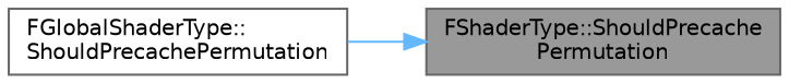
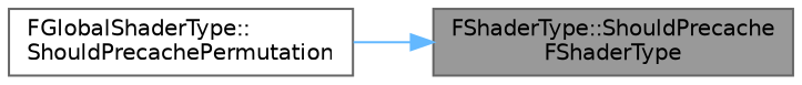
  digraph {
    rankdir=RL
    fontname="DejaVu Sans"
    node [fontname="DejaVu Sans" fontsize=10 shape=box style=filled]
-   n1 [color=gray40 fillcolor=grey60 fontcolor=black height=0.2 label="FShaderType::ShouldPrecache\lPermutation" width=0.4]
+   n1 [color=gray40 fillcolor=grey60 fontcolor=black height=0.2 label="FShaderType::ShouldPrecache\lFShaderType" width=0.4]
    n2 [color=grey40 fillcolor=white height=0.2 label="FGlobalShaderType::\lShouldPrecachePermutation" width=0.4]
    n1 -> n2 [color=steelblue1 dir=back fontname="DejaVu Sans" fontsize=10 labelfontname=Helvetica labelfontsize=10 style=solid]
  }
